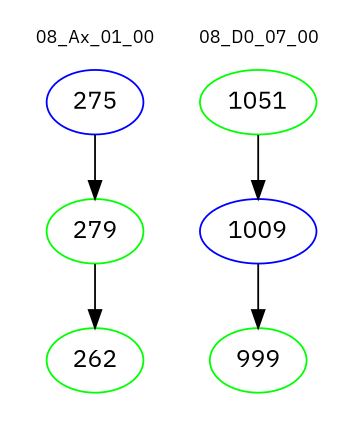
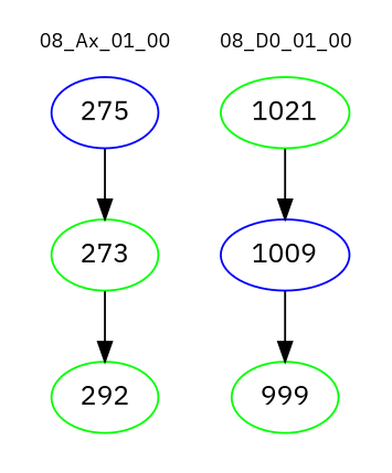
  digraph {
    fontname="IBM Plex Sans"
    node [color=green fontname="IBM Plex Sans"]
    edge [color=black fontname="IBM Plex Sans"]
    n1 [color=blue label=275]
-   n2 [label=262]
-   n3 [label=279]
+   n2 [label=292]
+   n3 [label=273]
    n4 [color=blue label=1009]
    n5 [label=999]
-   n6 [label=1051]
+   n6 [label=1021]
    subgraph cluster_1 {
      color=white
      fontsize=10
      label="08_Ax_01_00"
      n1
      n2
      n3
    }
    subgraph cluster_2 {
      color=white
      fontsize=10
-     label="08_D0_07_00"
+     label="08_D0_01_00"
      n4
      n5
      n6
    }
    n1 -> n3
    n3 -> n2
    n4 -> n5
    n6 -> n4
  }
